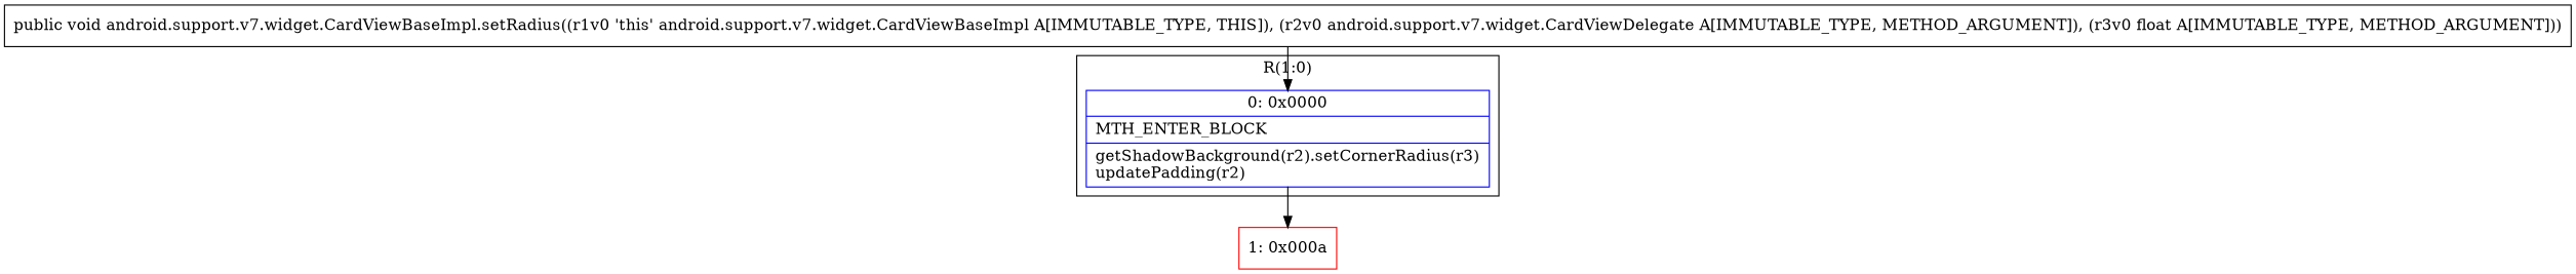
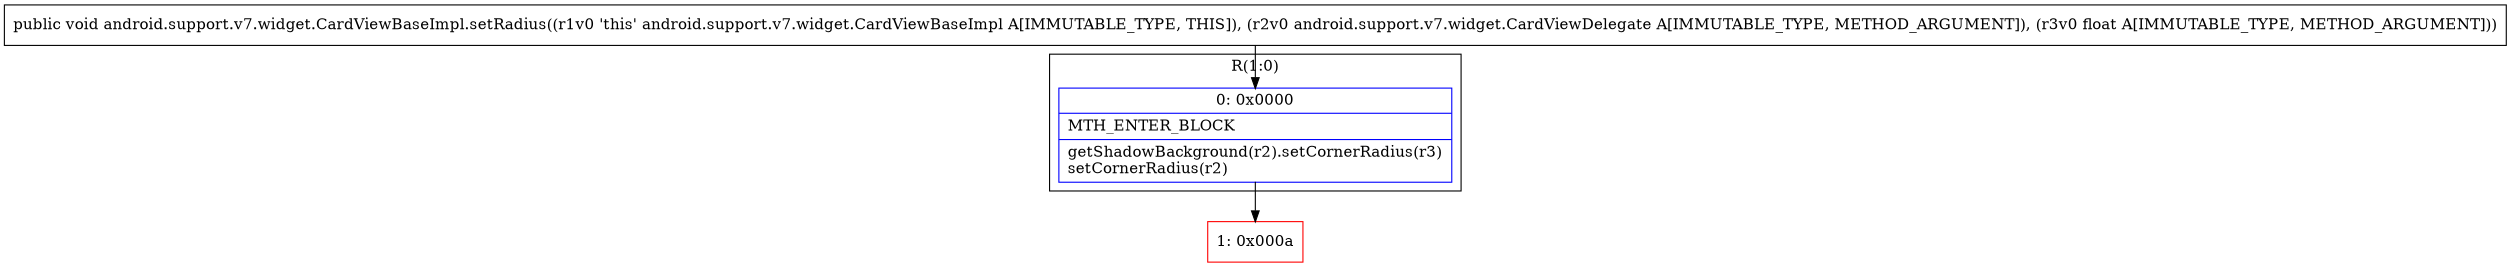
  digraph {
    node [shape=record]
-   n1 [color=blue label="{0\:\ 0x0000|MTH_ENTER_BLOCK\l|getShadowBackground(r2).setCornerRadius(r3)\lupdatePadding(r2)\l}"]
+   n1 [color=blue label="{0\:\ 0x0000|MTH_ENTER_BLOCK\l|getShadowBackground(r2).setCornerRadius(r3)\lsetCornerRadius(r2)\l}"]
    n2 [color=red label="{1\:\ 0x000a}"]
    n3 [label="{public void android.support.v7.widget.CardViewBaseImpl.setRadius((r1v0 'this' android.support.v7.widget.CardViewBaseImpl A[IMMUTABLE_TYPE, THIS]), (r2v0 android.support.v7.widget.CardViewDelegate A[IMMUTABLE_TYPE, METHOD_ARGUMENT]), (r3v0 float A[IMMUTABLE_TYPE, METHOD_ARGUMENT])) }"]
    subgraph cluster_1 {
      label="R(1:0)"
      n1
    }
    n1 -> n2
    n3 -> n1
  }
